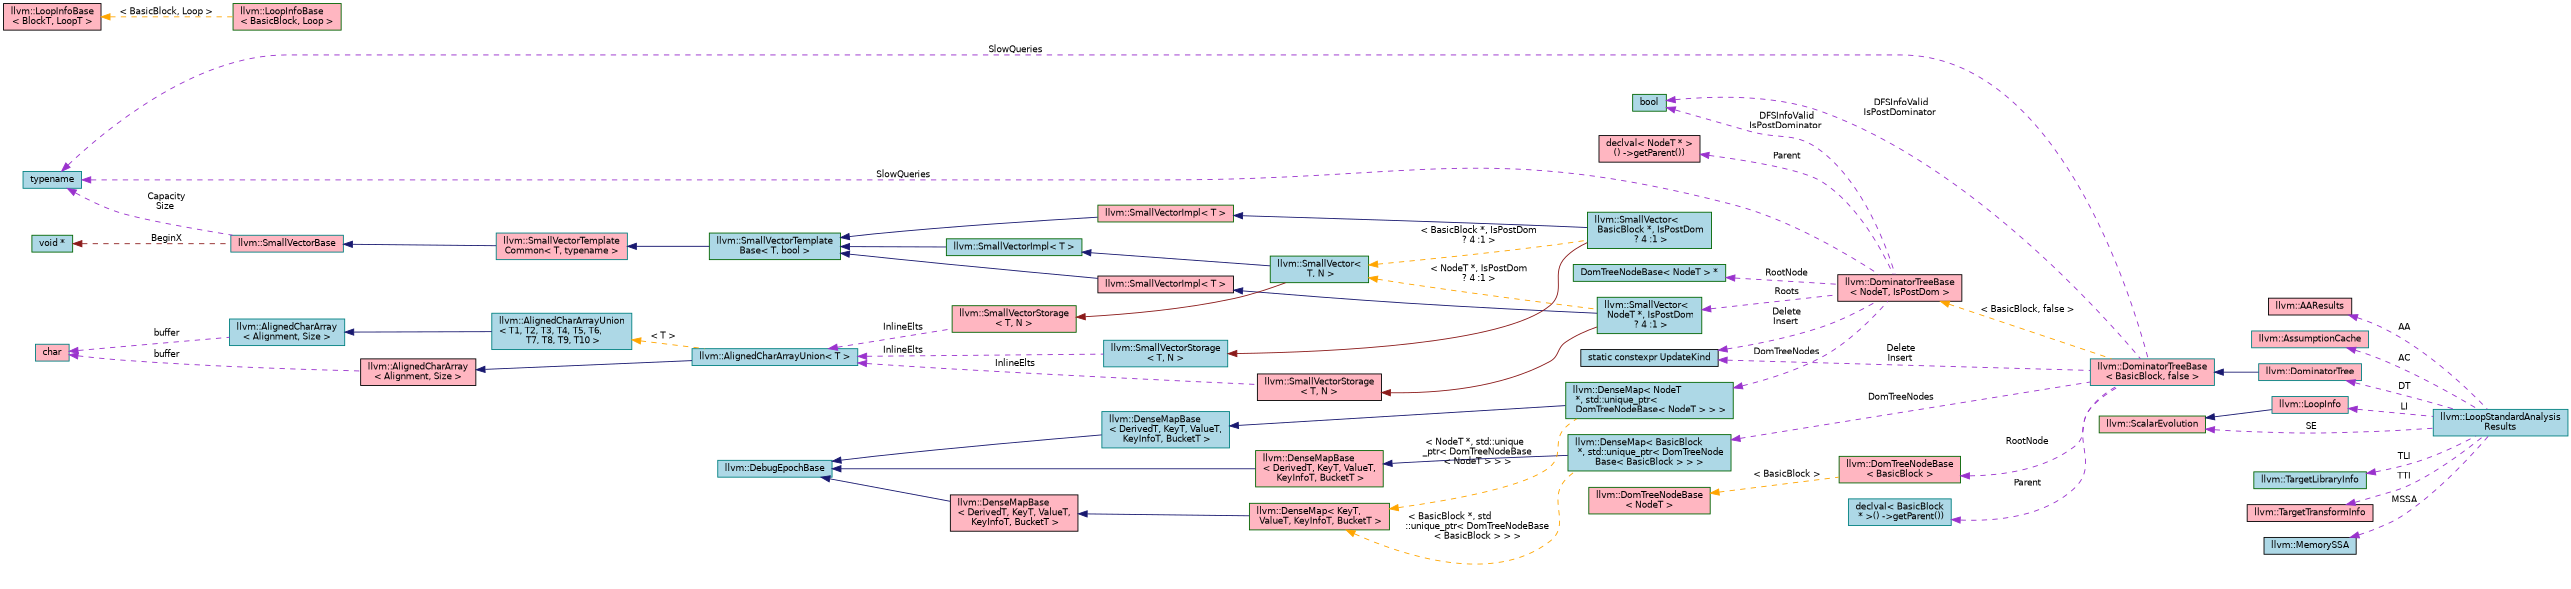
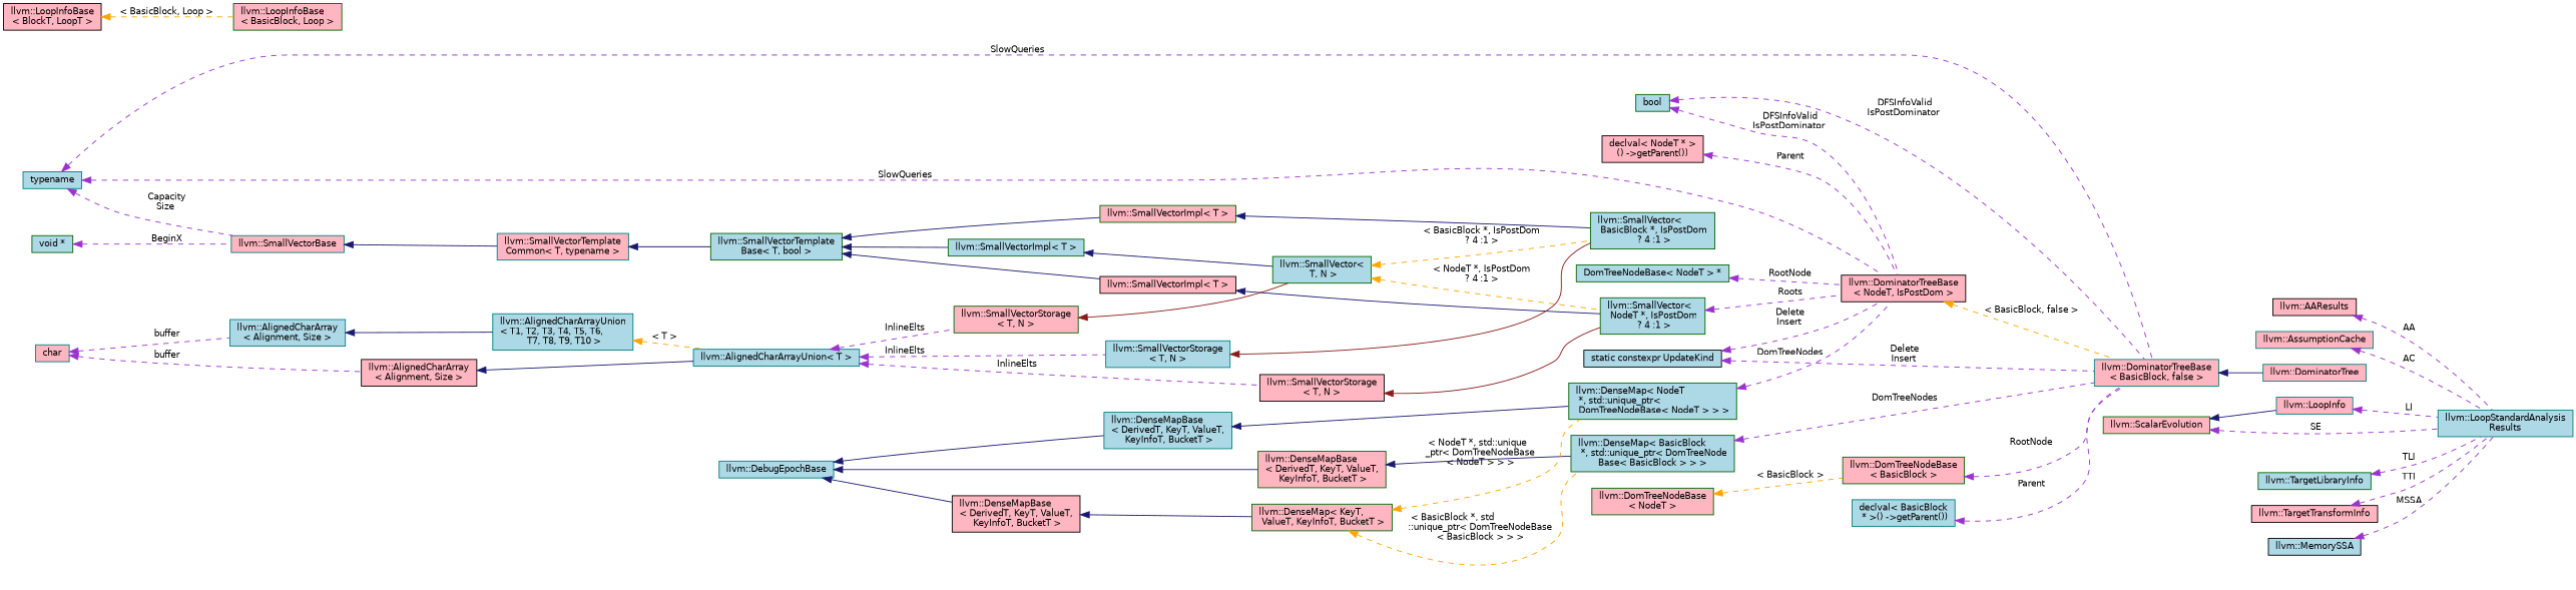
  digraph {
    rankdir=LR
    node [color=darkgreen fillcolor=lightpink fontname=Helvetica fontsize=10 shape=box style=filled]
    edge [color=darkorchid3 dir=back fontname=Helvetica fontsize=10 labelfontname=Helvetica labelfontsize=10 style=dashed]
    n1 [color=teal fillcolor=lightblue fontcolor=black height=0.2 label="llvm::LoopStandardAnalysis\lResults" width=0.4]
    n2 [color=black height=0.2 label="llvm::AAResults" width=0.4]
    n3 [color=teal height=0.2 label="llvm::AssumptionCache" width=0.4]
    n4 [color=teal height=0.2 label="llvm::DominatorTree" width=0.4]
    n5 [color=teal height=0.2 label="llvm::DominatorTreeBase\l\< BasicBlock, false \>" width=0.4]
    n6 [fillcolor=lightblue height=0.2 label=bool width=0.4]
    n7 [color=black height=0.2 label="llvm::DominatorTreeBase\l\< NodeT, IsPostDom \>" width=0.4]
    n8 [color=black fillcolor=lightblue height=0.2 label="static constexpr UpdateKind" width=0.4]
    n9 [fillcolor=lightblue height=0.2 label="llvm::SmallVector\<\l BasicBlock *, IsPostDom\l ? 4 :1 \>" width=0.4]
    n10 [height=0.2 label="llvm::SmallVectorImpl\< T \>" width=0.4]
    n11 [fillcolor=lightblue height=0.2 label="llvm::SmallVectorTemplate\lBase\< T, bool \>" width=0.4]
    n12 [fillcolor=lightblue height=0.2 label="llvm::SmallVectorImpl\< T \>" width=0.4]
    n13 [color=black height=0.2 label="llvm::SmallVectorImpl\< T \>" width=0.4]
    n14 [fillcolor=lightblue height=0.2 label="llvm::SmallVector\<\l T, N \>" width=0.4]
    n15 [fillcolor=lightblue height=0.2 label="llvm::SmallVector\<\l NodeT *, IsPostDom\l ? 4 :1 \>" width=0.4]
    n16 [color=teal height=0.2 label="llvm::SmallVectorTemplate\lCommon\< T, typename \>" width=0.4]
    n17 [color=teal height=0.2 label="llvm::SmallVectorBase" width=0.4]
    n18 [fillcolor=lightblue height=0.2 label="void *" width=0.4]
    n19 [color=teal fillcolor=lightblue height=0.2 label=typename width=0.4]
    n20 [color=teal fillcolor=lightblue height=0.2 label="llvm::SmallVectorStorage\l\< T, N \>" width=0.4]
    n21 [color=teal fillcolor=lightblue height=0.2 label="llvm::AlignedCharArrayUnion\< T \>" width=0.4]
    n22 [height=0.2 label="llvm::SmallVectorStorage\l\< T, N \>" width=0.4]
    n23 [color=black height=0.2 label="llvm::SmallVectorStorage\l\< T, N \>" width=0.4]
    n24 [color=black height=0.2 label="llvm::AlignedCharArray\l\< Alignment, Size \>" width=0.4]
    n25 [color=teal height=0.2 label=char width=0.4]
    n26 [color=teal fillcolor=lightblue height=0.2 label="llvm::AlignedCharArray\l\< Alignment, Size \>" width=0.4]
    n27 [color=teal fillcolor=lightblue height=0.2 label="llvm::AlignedCharArrayUnion\l\< T1, T2, T3, T4, T5, T6,\l T7, T8, T9, T10 \>" width=0.4]
    n28 [fillcolor=lightblue height=0.2 label="llvm::DenseMap\< BasicBlock\l *, std::unique_ptr\< DomTreeNode\lBase\< BasicBlock \> \> \>" width=0.4]
    n29 [height=0.2 label="llvm::DenseMapBase\l\< DerivedT, KeyT, ValueT,\l KeyInfoT, BucketT \>" width=0.4]
    n30 [color=teal fillcolor=lightblue height=0.2 label="llvm::DebugEpochBase" width=0.4]
    n31 [color=black height=0.2 label="llvm::DenseMapBase\l\< DerivedT, KeyT, ValueT,\l KeyInfoT, BucketT \>" width=0.4]
    n32 [color=teal fillcolor=lightblue height=0.2 label="llvm::DenseMapBase\l\< DerivedT, KeyT, ValueT,\l KeyInfoT, BucketT \>" width=0.4]
    n33 [height=0.2 label="llvm::DenseMap\< KeyT,\l ValueT, KeyInfoT, BucketT \>" width=0.4]
    n34 [fillcolor=lightblue height=0.2 label="llvm::DenseMap\< NodeT\l *, std::unique_ptr\<\l DomTreeNodeBase\< NodeT \> \> \>" width=0.4]
    n35 [height=0.2 label="llvm::DomTreeNodeBase\l\< BasicBlock \>" width=0.4]
    n36 [height=0.2 label="llvm::DomTreeNodeBase\l\< NodeT \>" width=0.4]
    n37 [color=teal fillcolor=lightblue height=0.2 label="declval\< BasicBlock\l * \>() -\>getParent())" width=0.4]
    n38 [fillcolor=lightblue height=0.2 label="DomTreeNodeBase\< NodeT \> *" width=0.4]
    n39 [color=black height=0.2 label="declval\< NodeT * \>\l() -\>getParent())" width=0.4]
    n40 [color=teal height=0.2 label="llvm::LoopInfo" width=0.4]
    n41 [height=0.2 label="llvm::LoopInfoBase\l\< BasicBlock, Loop \>" width=0.4]
    n42 [color=black height=0.2 label="llvm::LoopInfoBase\l\< BlockT, LoopT \>" width=0.4]
    n43 [height=0.2 label="llvm::ScalarEvolution" width=0.4]
    n44 [fillcolor=lightblue height=0.2 label="llvm::TargetLibraryInfo" width=0.4]
    n45 [color=black height=0.2 label="llvm::TargetTransformInfo" width=0.4]
    n46 [color=black fillcolor=lightblue height=0.2 label="llvm::MemorySSA" width=0.4]
    n2 -> n1 [label=" AA"]
    n3 -> n1 [label=" AC"]
-   n4 -> n1 [label=" DT"]
    n5 -> n4 [color=midnightblue style=solid]
    n6 -> n5 [label=" DFSInfoValid\nIsPostDominator"]
    n6 -> n7 [label=" DFSInfoValid\nIsPostDominator"]
    n7 -> n5 [color=orange label=" \< BasicBlock, false \>"]
    n8 -> n5 [label=" Delete\nInsert"]
    n8 -> n7 [label=" Delete\nInsert"]
    n10 -> n9 [color=midnightblue style=solid]
    n11 -> n10 [color=midnightblue style=solid]
    n11 -> n12 [color=midnightblue style=solid]
    n11 -> n13 [color=midnightblue style=solid]
    n12 -> n14 [color=midnightblue style=solid]
    n13 -> n15 [color=midnightblue style=solid]
    n14 -> n9 [color=orange label=" \< BasicBlock *, IsPostDom\l ? 4 :1 \>"]
    n14 -> n15 [color=orange label=" \< NodeT *, IsPostDom\l ? 4 :1 \>"]
    n15 -> n7 [label=" Roots"]
    n16 -> n11 [color=midnightblue style=solid]
    n17 -> n16 [color=midnightblue style=solid]
-   n18 -> n17 [color=firebrick4 label=" BeginX"]
+   n18 -> n17 [label=" BeginX"]
    n19 -> n5 [label=" SlowQueries"]
    n19 -> n7 [label=" SlowQueries"]
    n19 -> n17 [label=" Capacity\nSize"]
    n20 -> n9 [color=firebrick4 style=solid]
    n21 -> n20 [label=" InlineElts"]
    n21 -> n22 [label=" InlineElts"]
    n21 -> n23 [label=" InlineElts"]
    n22 -> n14 [color=firebrick4 style=solid]
    n23 -> n15 [color=firebrick4 style=solid]
    n24 -> n21 [color=midnightblue style=solid]
    n25 -> n24 [label=" buffer"]
    n25 -> n26 [label=" buffer"]
    n26 -> n27 [color=midnightblue style=solid]
    n27 -> n21 [color=orange label=" \< T \>"]
    n28 -> n5 [label=" DomTreeNodes"]
    n29 -> n28 [color=midnightblue style=solid]
    n30 -> n29 [color=midnightblue style=solid]
    n30 -> n31 [color=midnightblue style=solid]
    n30 -> n32 [color=midnightblue style=solid]
    n31 -> n33 [color=midnightblue style=solid]
    n32 -> n34 [color=midnightblue style=solid]
    n33 -> n28 [color=orange label=" \< BasicBlock *, std\l::unique_ptr\< DomTreeNodeBase\l\< BasicBlock \> \> \>"]
    n33 -> n34 [color=orange label=" \< NodeT *, std::unique\l_ptr\< DomTreeNodeBase\l\< NodeT \> \> \>"]
    n34 -> n7 [label=" DomTreeNodes"]
    n35 -> n5 [label=" RootNode"]
    n36 -> n35 [color=orange label=" \< BasicBlock \>"]
    n37 -> n5 [label=" Parent"]
    n38 -> n7 [label=" RootNode"]
    n39 -> n7 [label=" Parent"]
    n40 -> n1 [label=" LI"]
    n42 -> n41 [color=orange label=" \< BasicBlock, Loop \>"]
    n43 -> n1 [label=" SE"]
    n43 -> n40 [color=midnightblue style=solid]
    n44 -> n1 [label=" TLI"]
    n45 -> n1 [label=" TTI"]
    n46 -> n1 [label=" MSSA"]
  }
